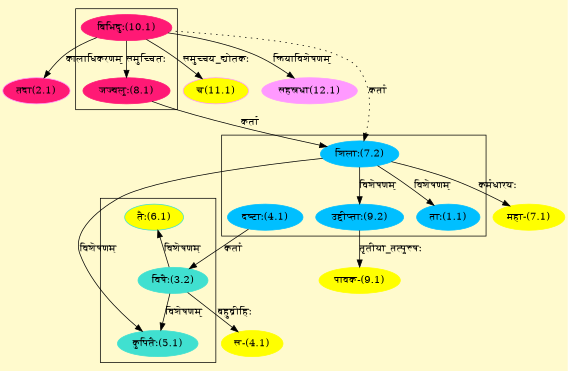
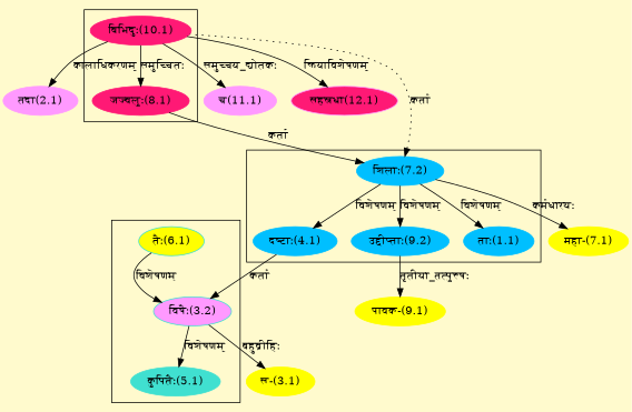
  digraph {
    bgcolor=lemonchiffon1
    compound=true
    rankdir=BT
    node [color="#00BFFF" style=filled]
    edge [dir=back]
    n1 [label="ताः(1.1)"]
    n2 [label="शिलाः(7.2)"]
    n3 [label="दष्टाः(4.1)"]
    n4 [label="उद्दीप्ताः(9.2)"]
    n5 [color="#40E0D0" label="कुपितैः(5.1)"]
-   n6 [color="#40E0D0" label="विषैः(3.2)"]
+   n6 [color="#40E0D0" label="विषैः(3.2)" fillcolor="#FF99FF"]
    n7 [color="#40E0D0" fillcolor="#FFFF00" label="तैः(6.1)"]
    n8 [color="#FF1975" label="जज्वलुः(8.1)"]
    n9 [color="#FF1975" label="बिभिदुः(10.1)"]
-   n10 [color="#FF99FF" label="तदा(2.1)" fillcolor="#FF1975"]
-   n11 [color="#FFFF00" label="स-(4.1)"]
+   n10 [color="#FF99FF" label="तदा(2.1)"]
+   n11 [color="#FFFF00" label="स-(3.1)"]
    n12 [color="#FFFF00" label="महा-(7.1)"]
    n13 [color="#FFFF00" label="पावक-(9.1)"]
-   n14 [color="#FF99FF" label="च(11.1)" fillcolor="#FFFF00"]
-   n15 [color="#FF99FF" label="सहस्रधा(12.1)"]
+   n14 [color="#FF99FF" label="च(11.1)"]
+   n15 [color="#FF99FF" label="सहस्रधा(12.1)" fillcolor="#FF1975"]
    subgraph cluster_1 {
      n1
      n2
      n3
      n4
    }
    subgraph cluster_2 {
      n5
      n6
      n7
    }
    subgraph cluster_3 {
      n8
      n9
    }
    n1 -> n2 [label="विशेषणम्"]
    n2 -> n8 [label="कर्ता"]
    n2 -> n9 [label="कर्ता" style=dotted]
-   n5 -> n2 [label="विशेषणम्"]
+   n3 -> n2 [label="विशेषणम्"]
    n4 -> n2 [label="विशेषणम्"]
    n5 -> n6 [label="विशेषणम्"]
    n6 -> n3 [label="कर्ता"]
-   n7 -> n6 [label="विशेषणम्"]
+   n6 -> n7 [label="विशेषणम्"]
    n8 -> n9 [label="समुच्चितः"]
    n10 -> n9 [label="कालाधिकरणम्"]
    n11 -> n6 [label="बहुव्रीहिः"]
    n12 -> n2 [label="कर्मधारयः"]
    n13 -> n4 [label="तृतीया_तत्पुरुषः"]
    n14 -> n9 [label="समुच्चय_द्योतकः"]
    n15 -> n9 [label="क्रियाविशेषणम्"]
  }
